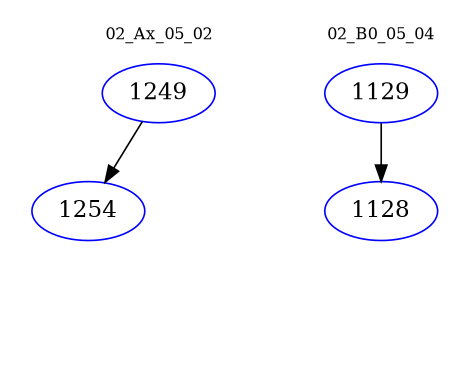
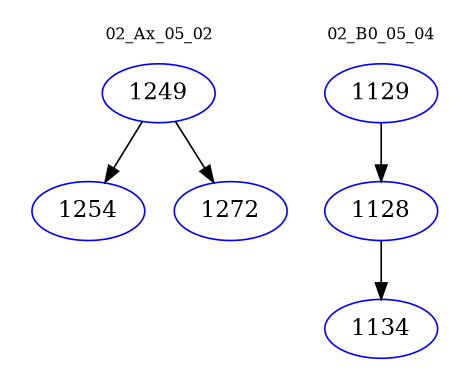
  digraph {
    node [color=blue]
    edge [color=black]
    n1 [label=1249]
    n2 [label=1254]
+   n3 [label=1272]
    n4 [label=1128]
    n5 [label=1129]
+   n6 [label=1134]
    subgraph cluster_1 {
      color=white
      fontsize=10
      label="02_Ax_05_02"
      n1
      n2
+     n3
    }
    subgraph cluster_2 {
      color=white
      fontsize=10
      label="02_B0_05_04"
      n4
      n5
+     n6
    }
    n1 -> n2
+   n1 -> n3
+   n4 -> n6
    n5 -> n4
  }
